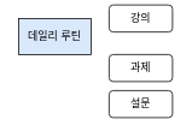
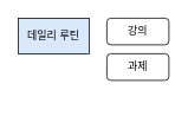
  <mxCell id="0" />
  <mxCell id="1" parent="0" />
  <mxCell id="2" value="데일리 루틴" style="rounded=0;whiteSpace=wrap;html=1;fillColor=#dae8fc;" vertex="1" parent="1"><mxGeometry x="20" y="20" width="80" height="40" as="geometry" /></mxCell>
- <mxCell id="3" value="강의" style="rounded=1;whiteSpace=wrap;html=1;" vertex="1" parent="1"><mxGeometry x="120" y="5" width="70" height="30" as="geometry" /></mxCell>
+ <mxCell id="3" value="강의" style="rounded=1;whiteSpace=wrap;html=1;" vertex="1" parent="1"><mxGeometry x="120" y="20" width="70" height="30" as="geometry" /></mxCell>
  <mxCell id="4" value="과제" style="rounded=1;whiteSpace=wrap;html=1;" vertex="1" parent="1"><mxGeometry x="120" y="60" width="70" height="30" as="geometry" /></mxCell>
- <mxCell id="5" value="설문" style="rounded=1;whiteSpace=wrap;html=1;" vertex="1" parent="1"><mxGeometry x="120" y="100" width="70" height="30" as="geometry" /></mxCell>
